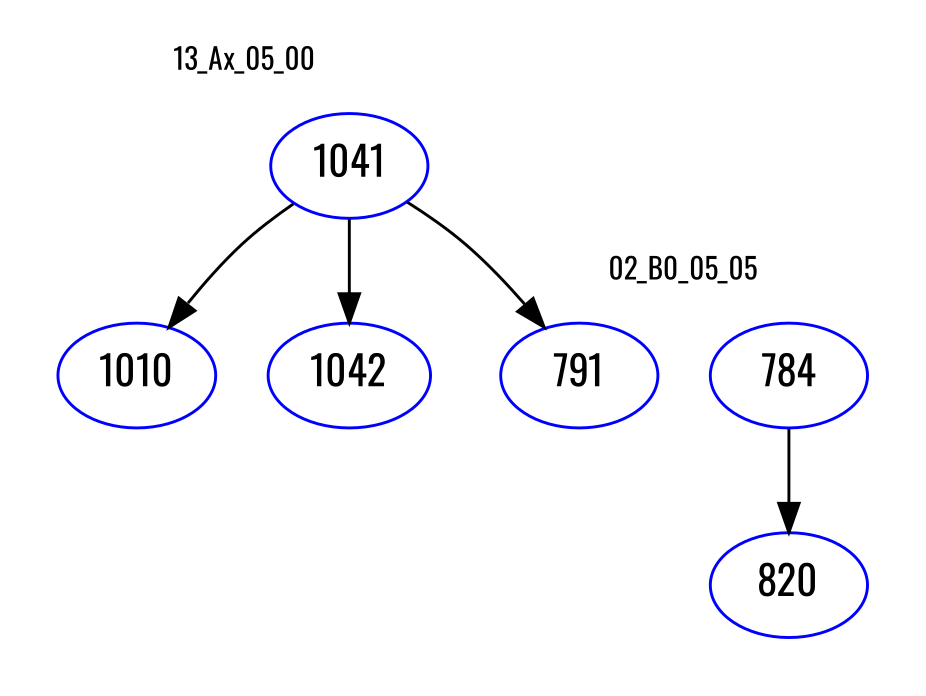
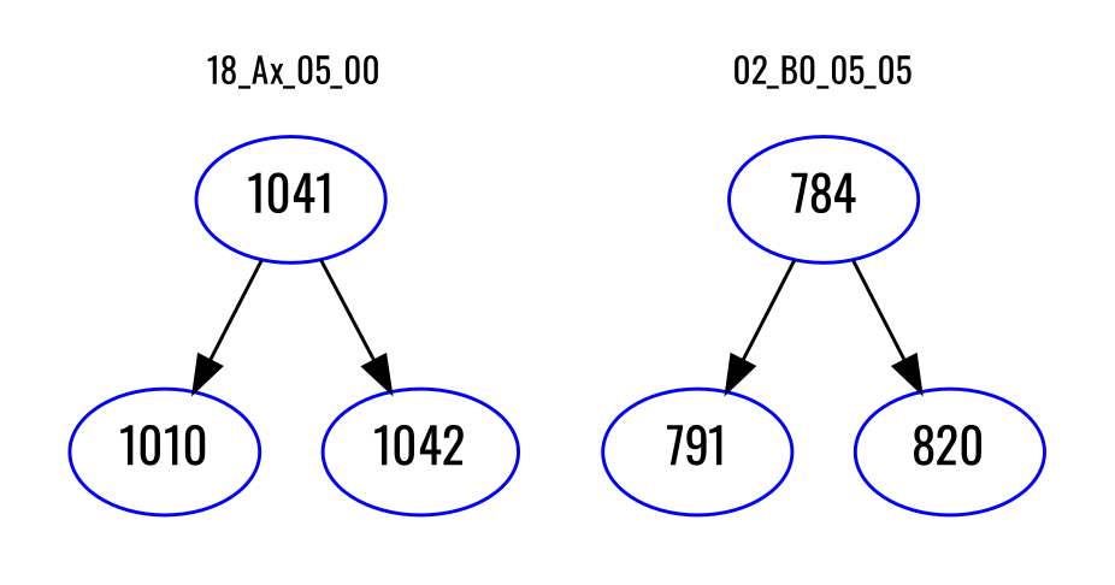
  digraph {
    fontname=Oswald
    node [color=blue fontname=Oswald]
    edge [color=black fontname=Oswald]
    n1 [label=1041]
    n2 [label=1010]
    n3 [label=1042]
    n4 [label=784]
    n5 [label=791]
    n6 [label=820]
    subgraph cluster_1 {
      color=white
      fontsize=10
-     label="13_Ax_05_00"
+     label="18_Ax_05_00"
      n1
      n2
      n3
    }
    subgraph cluster_2 {
      color=white
      fontsize=10
      label="02_B0_05_05"
      n4
      n5
      n6
    }
    n1 -> n2
    n1 -> n3
-   n1 -> n5
+   n4 -> n5
    n4 -> n6
  }
